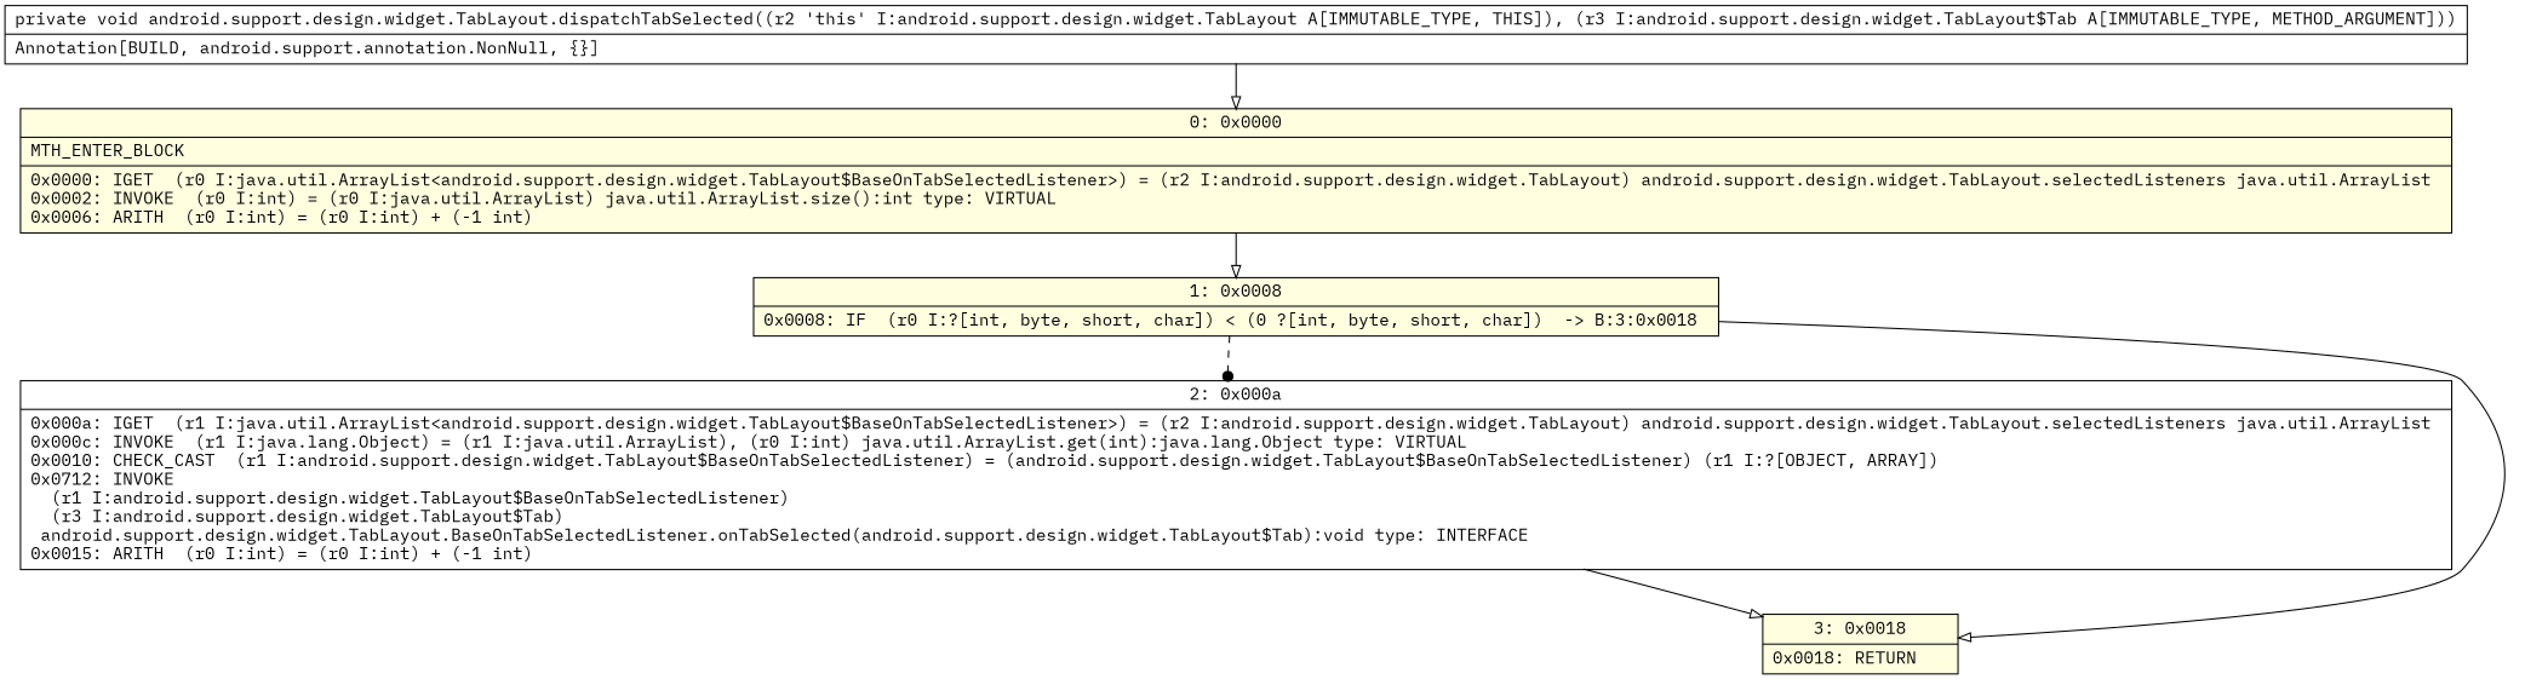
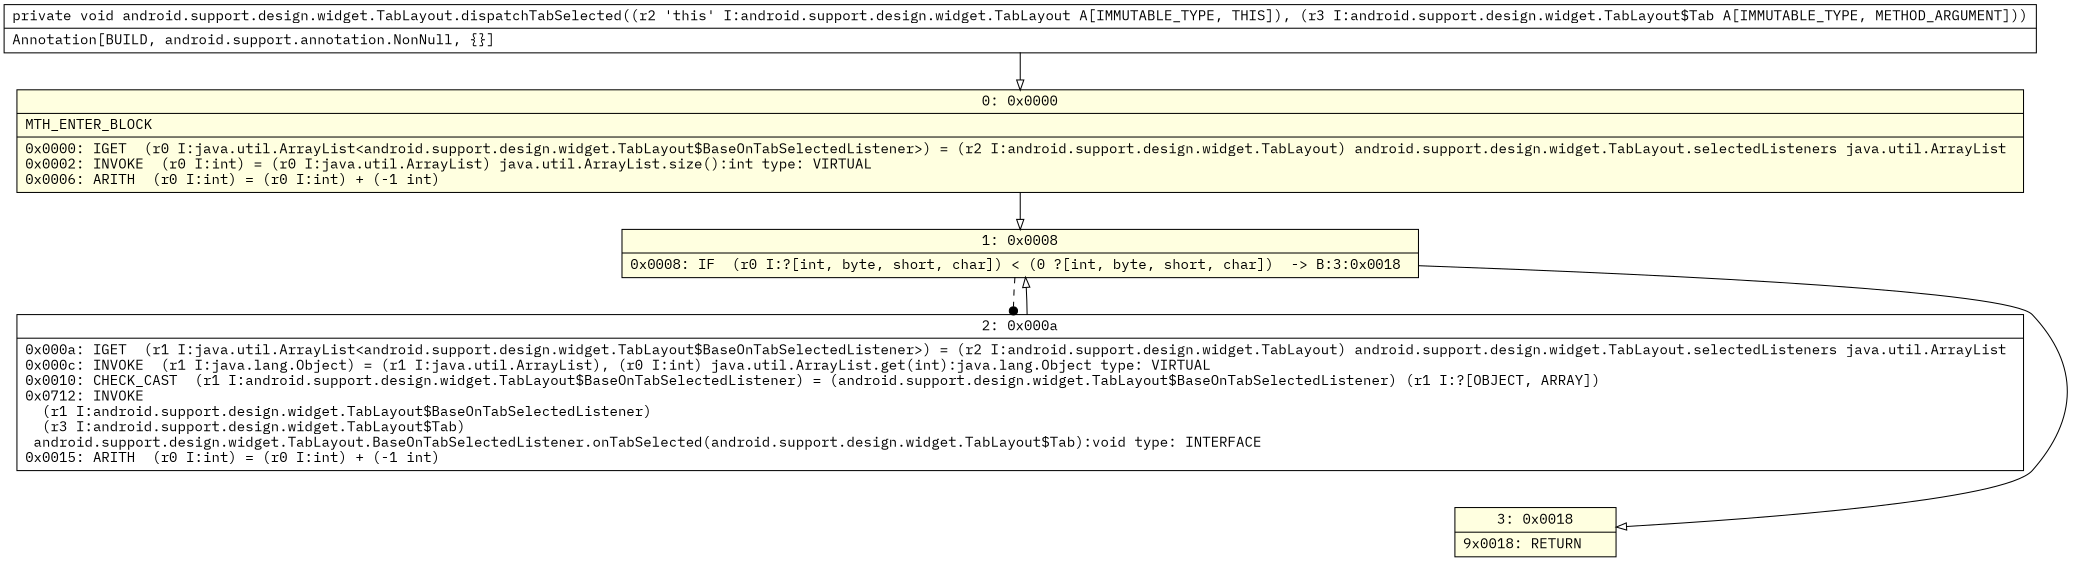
  digraph {
    fontname="IBM Plex Mono"
    node [fillcolor=lightyellow fontname="IBM Plex Mono" shape=record style=filled]
    edge [arrowhead=onormal fontname="IBM Plex Mono"]
    n1 [label="{0\:\ 0x0000|MTH_ENTER_BLOCK\l|0x0000: IGET  (r0 I:java.util.ArrayList\<android.support.design.widget.TabLayout$BaseOnTabSelectedListener\>) = (r2 I:android.support.design.widget.TabLayout) android.support.design.widget.TabLayout.selectedListeners java.util.ArrayList \l0x0002: INVOKE  (r0 I:int) = (r0 I:java.util.ArrayList) java.util.ArrayList.size():int type: VIRTUAL \l0x0006: ARITH  (r0 I:int) = (r0 I:int) + (\-1 int) \l}"]
    n2 [label="{1\:\ 0x0008|0x0008: IF  (r0 I:?[int, byte, short, char]) \< (0 ?[int, byte, short, char])  \-\> B:3:0x0018 \l}"]
    n3 [fillcolor=white label="{2\:\ 0x000a|0x000a: IGET  (r1 I:java.util.ArrayList\<android.support.design.widget.TabLayout$BaseOnTabSelectedListener\>) = (r2 I:android.support.design.widget.TabLayout) android.support.design.widget.TabLayout.selectedListeners java.util.ArrayList \l0x000c: INVOKE  (r1 I:java.lang.Object) = (r1 I:java.util.ArrayList), (r0 I:int) java.util.ArrayList.get(int):java.lang.Object type: VIRTUAL \l0x0010: CHECK_CAST  (r1 I:android.support.design.widget.TabLayout$BaseOnTabSelectedListener) = (android.support.design.widget.TabLayout$BaseOnTabSelectedListener) (r1 I:?[OBJECT, ARRAY]) \l0x0712: INVOKE  \l  (r1 I:android.support.design.widget.TabLayout$BaseOnTabSelectedListener)\l  (r3 I:android.support.design.widget.TabLayout$Tab)\l android.support.design.widget.TabLayout.BaseOnTabSelectedListener.onTabSelected(android.support.design.widget.TabLayout$Tab):void type: INTERFACE \l0x0015: ARITH  (r0 I:int) = (r0 I:int) + (\-1 int) \l}"]
-   n4 [label="{3\:\ 0x0018|0x0018: RETURN   \l}"]
+   n4 [label="{3\:\ 0x0018|9x0018: RETURN   \l}"]
    n5 [fillcolor=white label="{private void android.support.design.widget.TabLayout.dispatchTabSelected((r2 'this' I:android.support.design.widget.TabLayout A[IMMUTABLE_TYPE, THIS]), (r3 I:android.support.design.widget.TabLayout$Tab A[IMMUTABLE_TYPE, METHOD_ARGUMENT]))  | Annotation[BUILD, android.support.annotation.NonNull, \{\}]\l}"]
    n1 -> n2
    n2 -> n3 [arrowhead=dot style=dashed]
    n2 -> n4
-   n3 -> n4
+   n3 -> n2
    n5 -> n1
  }
